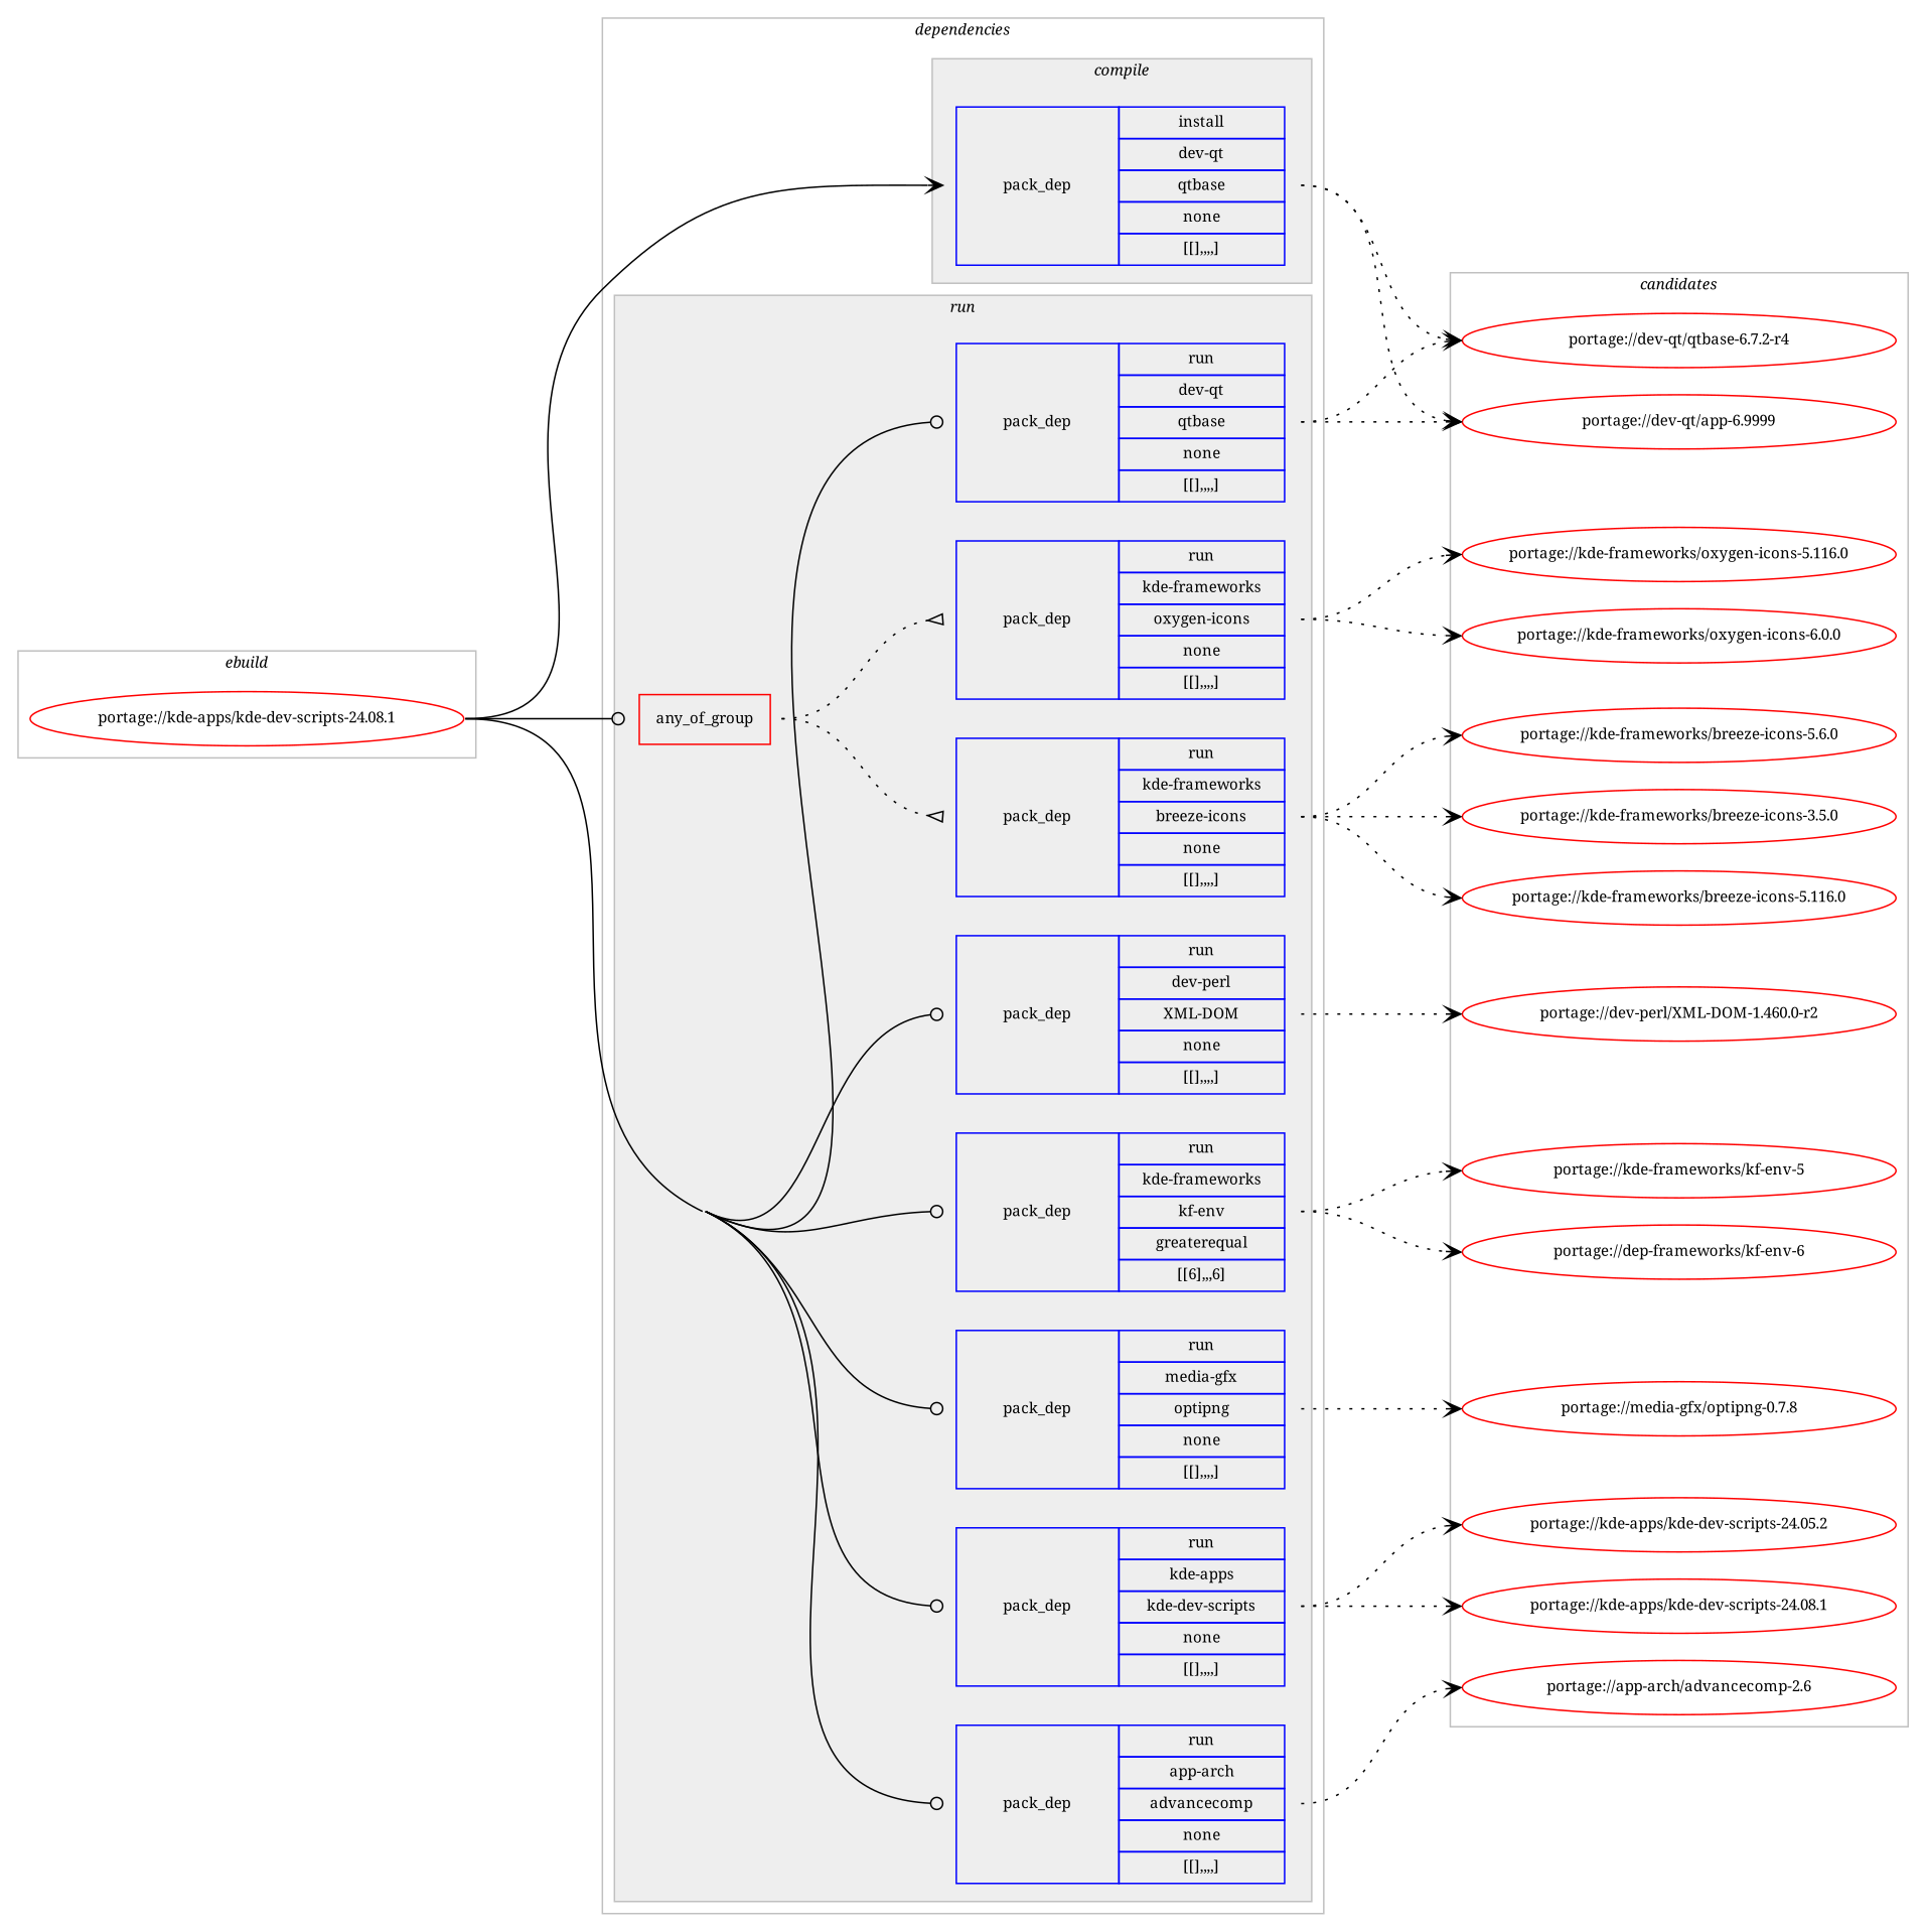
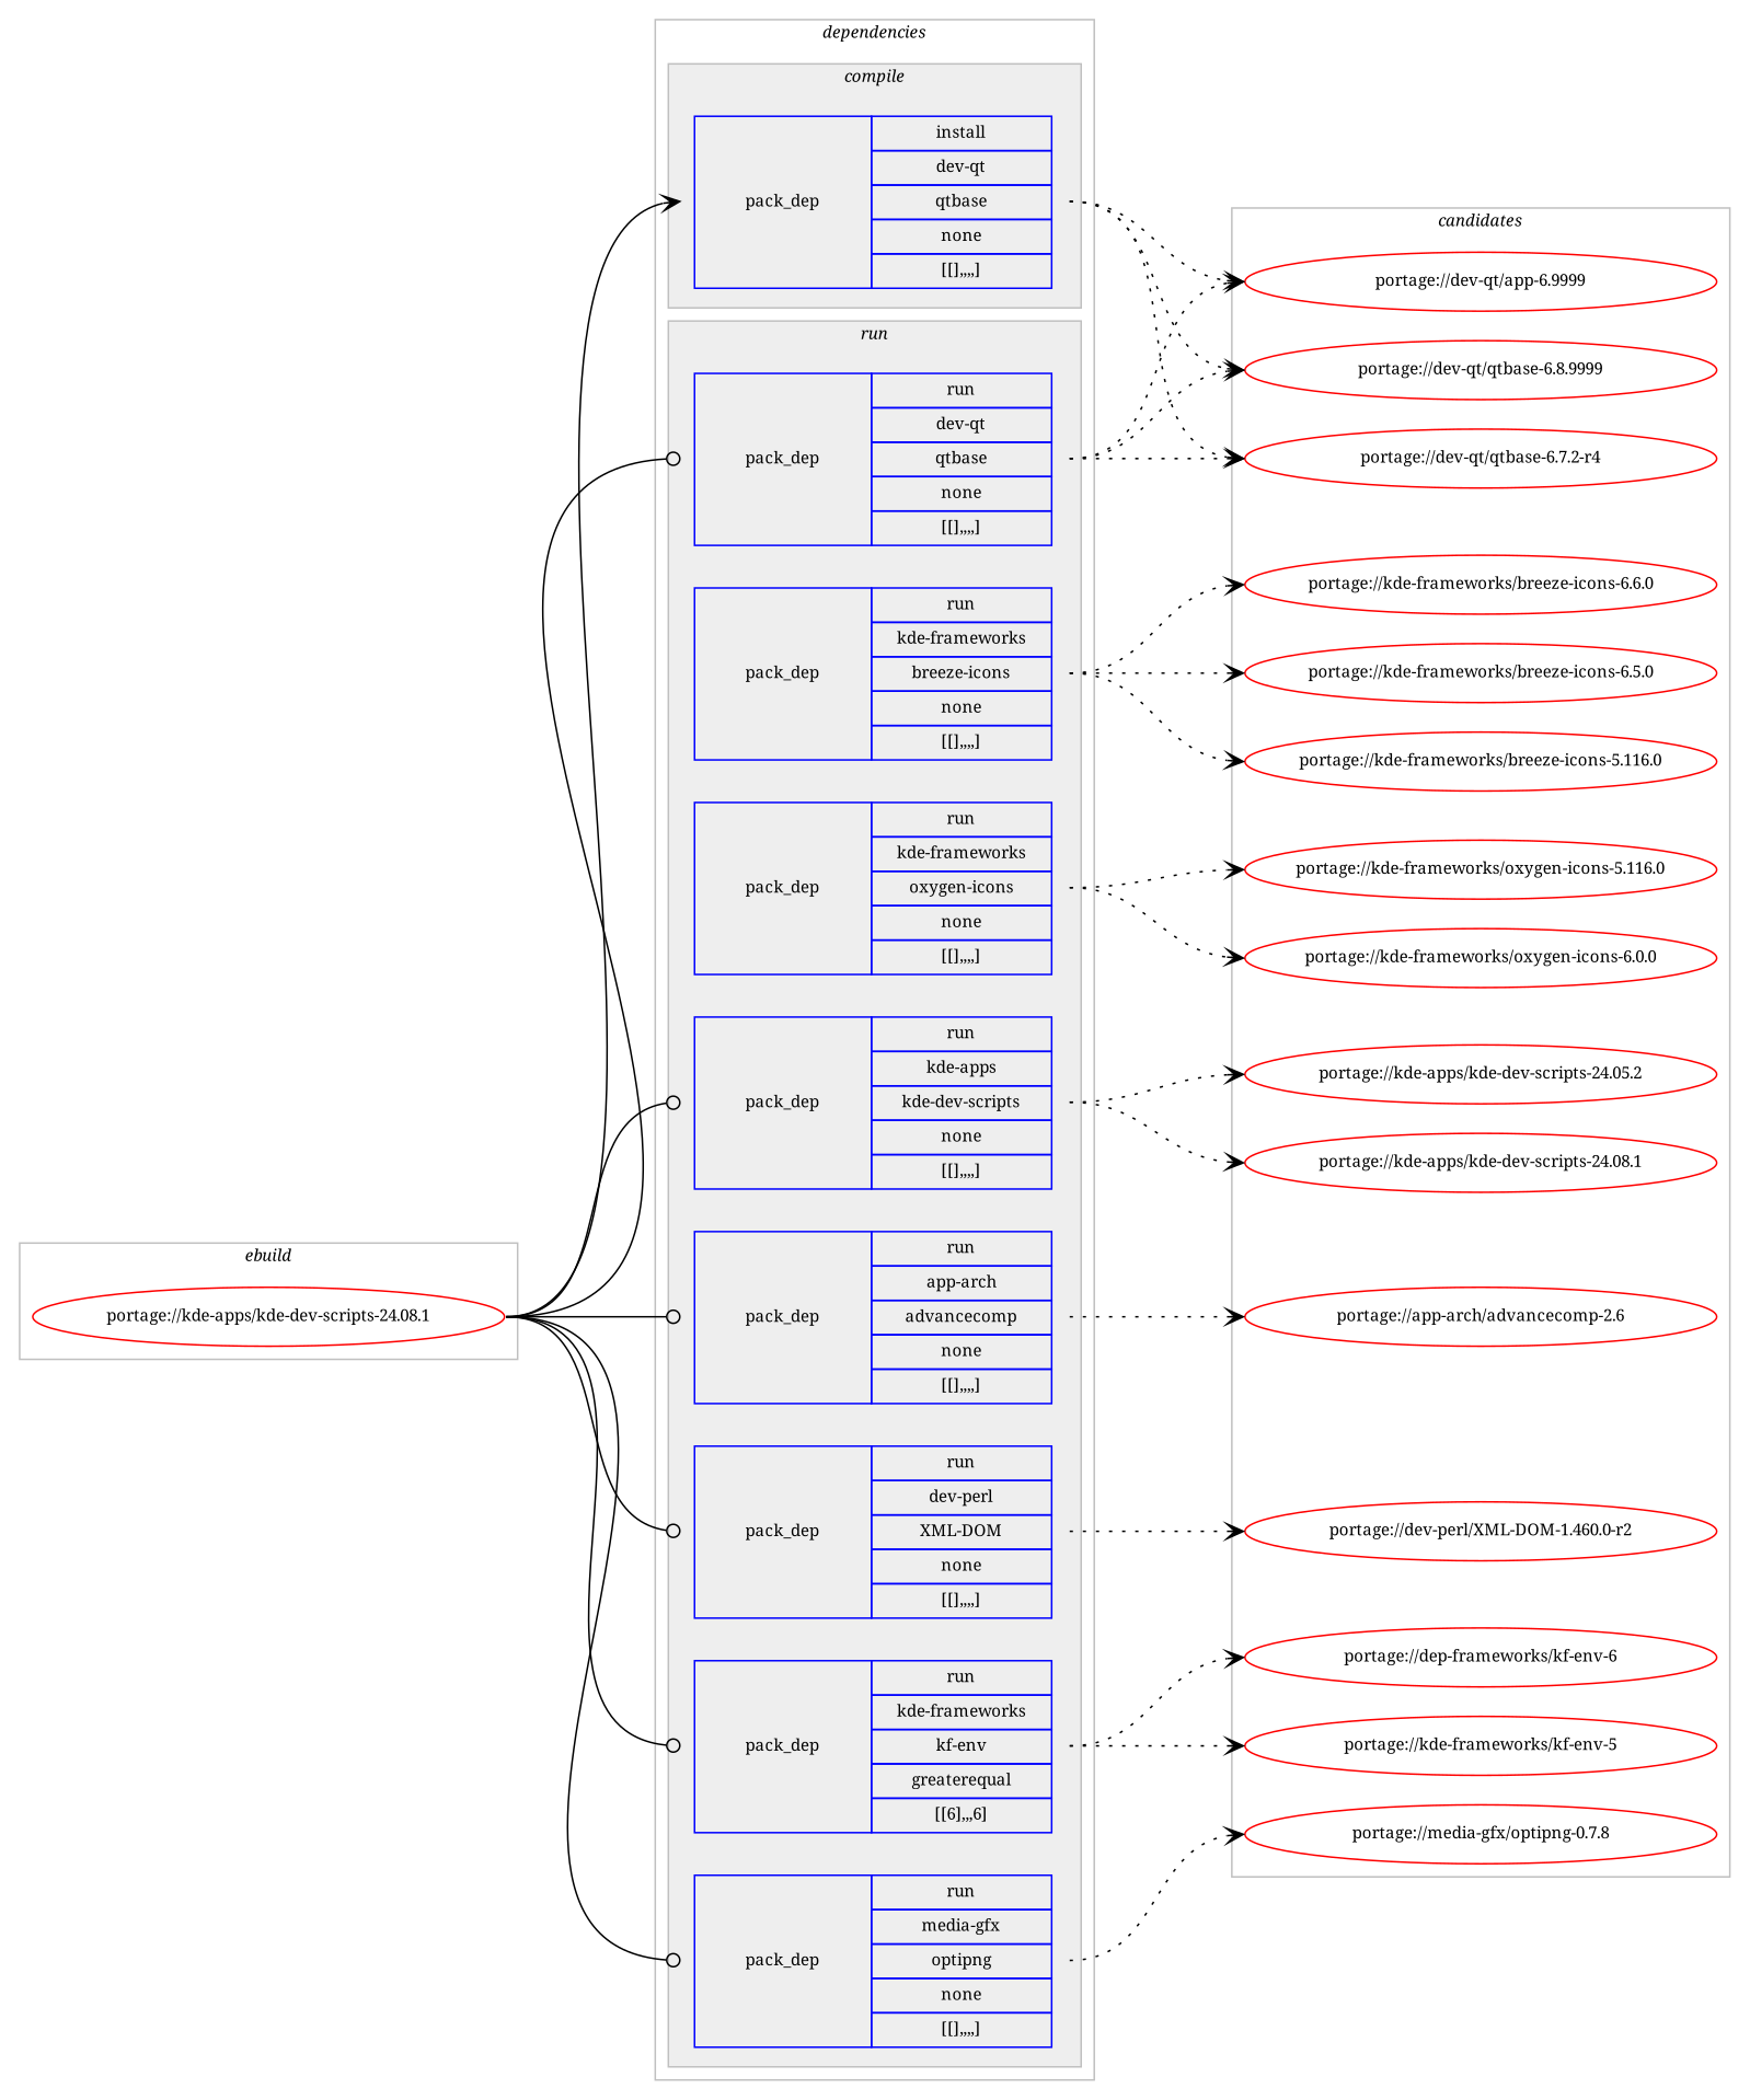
  digraph {
    compound=true
    concentrate=true
    fontname="Noto Serif"
    fontsize=10
    newrank=true
    rankdir=LR
    ranksep=1.5
    node [color=red fontname="Noto Serif" fontsize=10]
    edge [arrowhead=vee fontname="Noto Serif" headport=w style=dotted tailport=e weight=100]
    n1 [label="portage://kde-apps/kde-dev-scripts-24.08.1" width=4]
    n2 [color=blue label=<<TABLE BORDER="0" CELLBORDER="1" CELLSPACING="0" CELLPADDING="4" WIDTH="220"><TR><TD ROWSPAN="6" CELLPADDING="30">pack_dep</TD></TR><TR><TD WIDTH="110">install</TD></TR><TR><TD>dev-qt</TD></TR><TR><TD>qtbase</TD></TR><TR><TD>none</TD></TR><TR><TD>[[],,,,]</TD></TR></TABLE>> shape=none]
    n3 [color=blue label=<<TABLE BORDER="0" CELLBORDER="1" CELLSPACING="0" CELLPADDING="4" WIDTH="220"><TR><TD ROWSPAN="6" CELLPADDING="30">pack_dep</TD></TR><TR><TD WIDTH="110">run</TD></TR><TR><TD>kde-frameworks</TD></TR><TR><TD>breeze-icons</TD></TR><TR><TD>none</TD></TR><TR><TD>[[],,,,]</TD></TR></TABLE>> shape=none]
    n4 [color=blue label=<<TABLE BORDER="0" CELLBORDER="1" CELLSPACING="0" CELLPADDING="4" WIDTH="220"><TR><TD ROWSPAN="6" CELLPADDING="30">pack_dep</TD></TR><TR><TD WIDTH="110">run</TD></TR><TR><TD>kde-frameworks</TD></TR><TR><TD>oxygen-icons</TD></TR><TR><TD>none</TD></TR><TR><TD>[[],,,,]</TD></TR></TABLE>> shape=none]
-   n5 [label=<<TABLE BORDER="0" CELLBORDER="1" CELLSPACING="0" CELLPADDING="4"><TR><TD CELLPADDING="10">any_of_group</TD></TR></TABLE>> shape=none]
    n6 [color=blue label=<<TABLE BORDER="0" CELLBORDER="1" CELLSPACING="0" CELLPADDING="4" WIDTH="220"><TR><TD ROWSPAN="6" CELLPADDING="30">pack_dep</TD></TR><TR><TD WIDTH="110">run</TD></TR><TR><TD>app-arch</TD></TR><TR><TD>advancecomp</TD></TR><TR><TD>none</TD></TR><TR><TD>[[],,,,]</TD></TR></TABLE>> shape=none]
    n7 [color=blue label=<<TABLE BORDER="0" CELLBORDER="1" CELLSPACING="0" CELLPADDING="4" WIDTH="220"><TR><TD ROWSPAN="6" CELLPADDING="30">pack_dep</TD></TR><TR><TD WIDTH="110">run</TD></TR><TR><TD>dev-perl</TD></TR><TR><TD>XML-DOM</TD></TR><TR><TD>none</TD></TR><TR><TD>[[],,,,]</TD></TR></TABLE>> shape=none]
    n8 [color=blue label=<<TABLE BORDER="0" CELLBORDER="1" CELLSPACING="0" CELLPADDING="4" WIDTH="220"><TR><TD ROWSPAN="6" CELLPADDING="30">pack_dep</TD></TR><TR><TD WIDTH="110">run</TD></TR><TR><TD>dev-qt</TD></TR><TR><TD>qtbase</TD></TR><TR><TD>none</TD></TR><TR><TD>[[],,,,]</TD></TR></TABLE>> shape=none]
    n9 [color=blue label=<<TABLE BORDER="0" CELLBORDER="1" CELLSPACING="0" CELLPADDING="4" WIDTH="220"><TR><TD ROWSPAN="6" CELLPADDING="30">pack_dep</TD></TR><TR><TD WIDTH="110">run</TD></TR><TR><TD>kde-frameworks</TD></TR><TR><TD>kf-env</TD></TR><TR><TD>greaterequal</TD></TR><TR><TD>[[6],,,6]</TD></TR></TABLE>> shape=none]
    n10 [color=blue label=<<TABLE BORDER="0" CELLBORDER="1" CELLSPACING="0" CELLPADDING="4" WIDTH="220"><TR><TD ROWSPAN="6" CELLPADDING="30">pack_dep</TD></TR><TR><TD WIDTH="110">run</TD></TR><TR><TD>media-gfx</TD></TR><TR><TD>optipng</TD></TR><TR><TD>none</TD></TR><TR><TD>[[],,,,]</TD></TR></TABLE>> shape=none]
    n11 [color=blue label=<<TABLE BORDER="0" CELLBORDER="1" CELLSPACING="0" CELLPADDING="4" WIDTH="220"><TR><TD ROWSPAN="6" CELLPADDING="30">pack_dep</TD></TR><TR><TD WIDTH="110">run</TD></TR><TR><TD>kde-apps</TD></TR><TR><TD>kde-dev-scripts</TD></TR><TR><TD>none</TD></TR><TR><TD>[[],,,,]</TD></TR></TABLE>> shape=none]
    n12 [label="portage://dev-qt/app-6.9999" width=4]
+   n13 [label="portage://dev-qt/qtbase-6.8.9999" width=4]
    n14 [label="portage://dev-qt/qtbase-6.7.2-r4" width=4]
-   n15 [label="portage://kde-frameworks/breeze-icons-5.6.0" width=4]
-   n16 [label="portage://kde-frameworks/breeze-icons-3.5.0" width=4]
+   n15 [label="portage://kde-frameworks/breeze-icons-6.6.0" width=4]
+   n16 [label="portage://kde-frameworks/breeze-icons-6.5.0" width=4]
    n17 [label="portage://kde-frameworks/breeze-icons-5.116.0" width=4]
    n18 [label="portage://kde-frameworks/oxygen-icons-6.0.0" width=4]
    n19 [label="portage://kde-frameworks/oxygen-icons-5.116.0" width=4]
    n20 [label="portage://app-arch/advancecomp-2.6" width=4]
    n21 [label="portage://dev-perl/XML-DOM-1.460.0-r2" width=4]
    n22 [label="portage://dep-frameworks/kf-env-6" width=4]
    n23 [label="portage://kde-frameworks/kf-env-5" width=4]
    n24 [label="portage://media-gfx/optipng-0.7.8" width=4]
    n25 [label="portage://kde-apps/kde-dev-scripts-24.08.1" width=4]
    n26 [label="portage://kde-apps/kde-dev-scripts-24.05.2" width=4]
    subgraph cluster_1 {
      color=gray
      label=<<i>ebuild</i>>
      n1
    }
    subgraph cluster_2 {
      color=gray
      label=<<i>dependencies</i>>
      subgraph cluster_3 {
        color=gray
        fillcolor="#eeeeee"
        label=<<i>compile</i>>
        style=filled
        subgraph sub_4 {
          color=gray
          fillcolor="#eeeeee"
          label=<<i>compile</i>>
          style=filled
          n2
        }
      }
      subgraph cluster_5 {
        color=gray
        fillcolor="#eeeeee"
        label=<<i>compile and run</i>>
        style=filled
      }
      subgraph cluster_6 {
        color=gray
        fillcolor="#eeeeee"
        label=<<i>run</i>>
        style=filled
        subgraph sub_7 {
          color=gray
          fillcolor="#eeeeee"
          label=<<i>run</i>>
          style=filled
-         n5
          subgraph sub_8 {
            color=gray
            fillcolor="#eeeeee"
            label=<<i>run</i>>
            style=filled
            n3
          }
          subgraph sub_9 {
            color=gray
            fillcolor="#eeeeee"
            label=<<i>run</i>>
            style=filled
            n4
          }
        }
        subgraph sub_10 {
          color=gray
          fillcolor="#eeeeee"
          label=<<i>run</i>>
          style=filled
          n6
        }
        subgraph sub_11 {
          color=gray
          fillcolor="#eeeeee"
          label=<<i>run</i>>
          style=filled
          n7
        }
        subgraph sub_12 {
          color=gray
          fillcolor="#eeeeee"
          label=<<i>run</i>>
          style=filled
          n8
        }
        subgraph sub_13 {
          color=gray
          fillcolor="#eeeeee"
          label=<<i>run</i>>
          style=filled
          n9
        }
        subgraph sub_14 {
          color=gray
          fillcolor="#eeeeee"
          label=<<i>run</i>>
          style=filled
          n10
        }
        subgraph sub_15 {
          color=gray
          fillcolor="#eeeeee"
          label=<<i>run</i>>
          style=filled
          n11
        }
      }
    }
    subgraph cluster_16 {
      color=gray
      label=<<i>candidates</i>>
      rank=same
      subgraph sub_17 {
        color=black
        label=<<i>candidates</i>>
        nodesep=1
        rank=same
        n12
+       n13
        n14
      }
      subgraph sub_18 {
        color=black
        label=<<i>candidates</i>>
        nodesep=1
        rank=same
        n15
        n16
        n17
      }
      subgraph sub_19 {
        color=black
        label=<<i>candidates</i>>
        nodesep=1
        rank=same
        n18
        n19
      }
      subgraph sub_20 {
        color=black
        label=<<i>candidates</i>>
        nodesep=1
        rank=same
        n20
      }
      subgraph sub_21 {
        color=black
        label=<<i>candidates</i>>
        nodesep=1
        rank=same
        n21
      }
      subgraph sub_22 {
        color=black
        label=<<i>candidates</i>>
        nodesep=1
        rank=same
        n12
+       n13
        n14
      }
      subgraph sub_23 {
        color=black
        label=<<i>candidates</i>>
        nodesep=1
        rank=same
        n22
        n23
      }
      subgraph sub_24 {
        color=black
        label=<<i>candidates</i>>
        nodesep=1
        rank=same
        n24
      }
      subgraph sub_25 {
        color=black
        label=<<i>candidates</i>>
        nodesep=1
        rank=same
        n25
        n26
      }
    }
    n1 -> n2 [style=solid weight=20]
-   n1 -> n5 [arrowhead=odot style=solid weight=20]
    n1 -> n6 [arrowhead=odot style=solid weight=20]
    n1 -> n7 [arrowhead=odot style=solid weight=20]
    n1 -> n8 [arrowhead=odot style=solid weight=20]
    n1 -> n9 [arrowhead=odot style=solid weight=20]
    n1 -> n10 [arrowhead=odot style=solid weight=20]
    n1 -> n11 [arrowhead=odot style=solid weight=20]
    n2 -> n12
+   n2 -> n13
    n2 -> n14
    n3 -> n15
    n3 -> n16
    n3 -> n17
    n4 -> n18
    n4 -> n19
-   n5 -> n3 [arrowhead=oinv weight=20]
-   n5 -> n4 [arrowhead=oinv weight=20]
    n6 -> n20
    n7 -> n21
    n8 -> n12
+   n8 -> n13
    n8 -> n14
    n9 -> n22
    n9 -> n23
    n10 -> n24
    n11 -> n25
    n11 -> n26
  }
